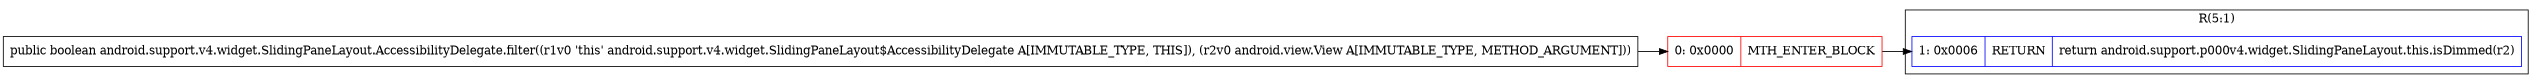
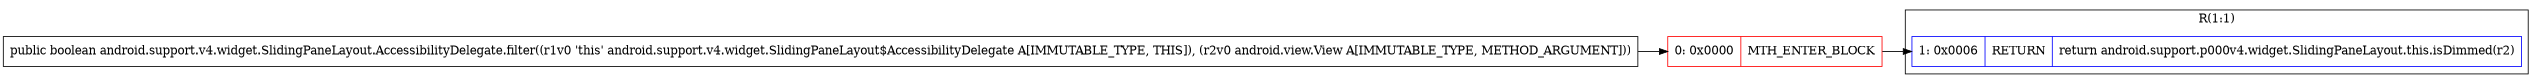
  digraph {
    rankdir=LR
    node [shape=record]
    n1 [color=blue label="{1\:\ 0x0006|RETURN\l|return android.support.p000v4.widget.SlidingPaneLayout.this.isDimmed(r2)\l}"]
    n2 [color=red label="{0\:\ 0x0000|MTH_ENTER_BLOCK\l}"]
    n3 [label="{public boolean android.support.v4.widget.SlidingPaneLayout.AccessibilityDelegate.filter((r1v0 'this' android.support.v4.widget.SlidingPaneLayout$AccessibilityDelegate A[IMMUTABLE_TYPE, THIS]), (r2v0 android.view.View A[IMMUTABLE_TYPE, METHOD_ARGUMENT])) }"]
    subgraph cluster_1 {
-     label="R(5:1)"
+     label="R(1:1)"
      n1
    }
    n2 -> n1
    n3 -> n2
  }
